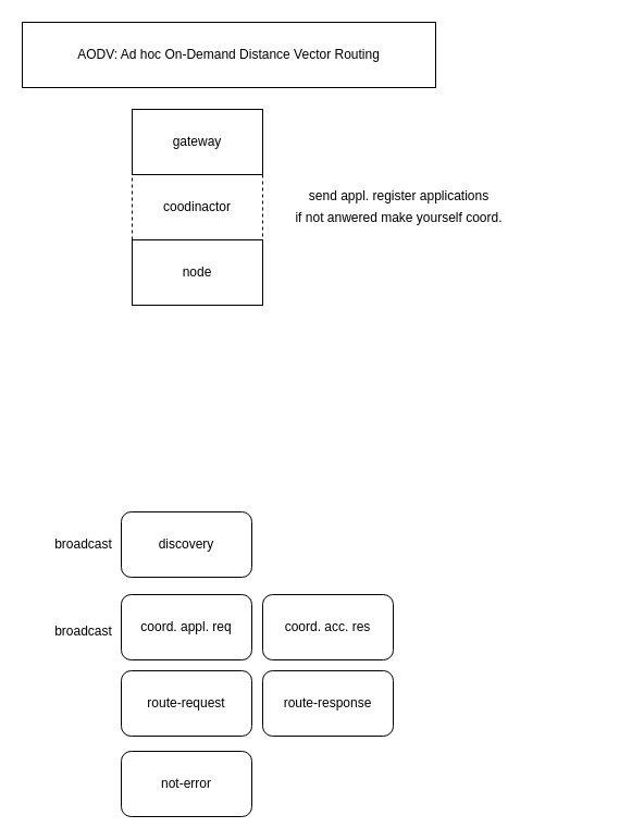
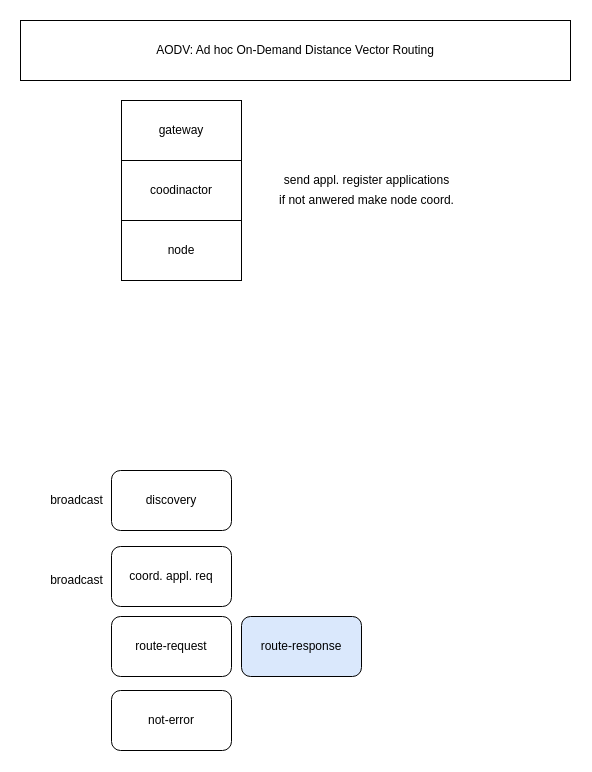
  <mxCell id="0" />
  <mxCell id="1" parent="0" />
- <mxCell id="2" value="coodinactor" style="rounded=0;whiteSpace=wrap;html=1;dashed=1;" parent="1" vertex="1"><mxGeometry x="121" y="160" width="120" height="60" as="geometry" /></mxCell>
+ <mxCell id="2" value="coodinactor" style="rounded=0;whiteSpace=wrap;html=1;" parent="1" vertex="1"><mxGeometry x="121" y="160" width="120" height="60" as="geometry" /></mxCell>
  <mxCell id="3" value="node" style="rounded=0;whiteSpace=wrap;html=1;" parent="1" vertex="1"><mxGeometry x="121" y="220" width="120" height="60" as="geometry" /></mxCell>
  <mxCell id="4" value="gateway" style="rounded=0;whiteSpace=wrap;html=1;" parent="1" vertex="1"><mxGeometry x="121" y="100" width="120" height="60" as="geometry" /></mxCell>
  <mxCell id="5" value="send appl. register applications" style="text;html=1;align=center;verticalAlign=middle;resizable=0;points=[];autosize=1;" parent="1" vertex="1"><mxGeometry x="271" y="170" width="190" height="20" as="geometry" /></mxCell>
- <mxCell id="6" value="if not anwered make yourself coord." style="text;html=1;align=center;verticalAlign=middle;resizable=0;points=[];autosize=1;" parent="1" vertex="1"><mxGeometry x="261" y="190" width="210" height="20" as="geometry" /></mxCell>
+ <mxCell id="6" value="if not anwered make node coord." style="text;html=1;align=center;verticalAlign=middle;resizable=0;points=[];autosize=1;" parent="1" vertex="1"><mxGeometry x="261" y="190" width="210" height="20" as="geometry" /></mxCell>
  <mxCell id="7" value="route-request" style="rounded=1;whiteSpace=wrap;html=1;" parent="1" vertex="1"><mxGeometry x="111" y="616" width="120" height="60" as="geometry" /></mxCell>
  <mxCell id="8" value="coord. appl. req" style="rounded=1;whiteSpace=wrap;html=1;" parent="1" vertex="1"><mxGeometry x="111" y="546" width="120" height="60" as="geometry" /></mxCell>
- <mxCell id="9" value="coord. acc. res" style="rounded=1;whiteSpace=wrap;html=1;" parent="1" vertex="1"><mxGeometry x="241" y="546" width="120" height="60" as="geometry" /></mxCell>
  <mxCell id="10" value="discovery" style="rounded=1;whiteSpace=wrap;html=1;" parent="1" vertex="1"><mxGeometry x="111" y="470" width="120" height="60" as="geometry" /></mxCell>
- <mxCell id="11" value="route-response" style="rounded=1;whiteSpace=wrap;html=1;" parent="1" vertex="1"><mxGeometry x="241" y="616" width="120" height="60" as="geometry" /></mxCell>
+ <mxCell id="11" value="route-response" style="rounded=1;whiteSpace=wrap;html=1;fillColor=#dae8fc;" parent="1" vertex="1"><mxGeometry x="241" y="616" width="120" height="60" as="geometry" /></mxCell>
  <mxCell id="12" value="broadcast" style="text;html=1;align=center;verticalAlign=middle;resizable=0;points=[];autosize=1;" parent="1" vertex="1"><mxGeometry x="41" y="490" width="70" height="20" as="geometry" /></mxCell>
  <mxCell id="13" value="broadcast" style="text;html=1;align=center;verticalAlign=middle;resizable=0;points=[];autosize=1;" parent="1" vertex="1"><mxGeometry x="41" y="570" width="70" height="20" as="geometry" /></mxCell>
  <mxCell id="14" value="not-error" style="rounded=1;whiteSpace=wrap;html=1;" parent="1" vertex="1"><mxGeometry x="111" y="690" width="120" height="60" as="geometry" /></mxCell>
- <mxCell id="15" value="AODV: Ad hoc On-Demand Distance Vector Routing" style="rounded=0;whiteSpace=wrap;html=1;" parent="1" vertex="1"><mxGeometry x="20" y="20" width="380" height="60" as="geometry" /></mxCell>
+ <mxCell id="15" value="AODV: Ad hoc On-Demand Distance Vector Routing" style="rounded=0;whiteSpace=wrap;html=1;" parent="1" vertex="1"><mxGeometry x="20" y="20" width="550" height="60" as="geometry" /></mxCell>
